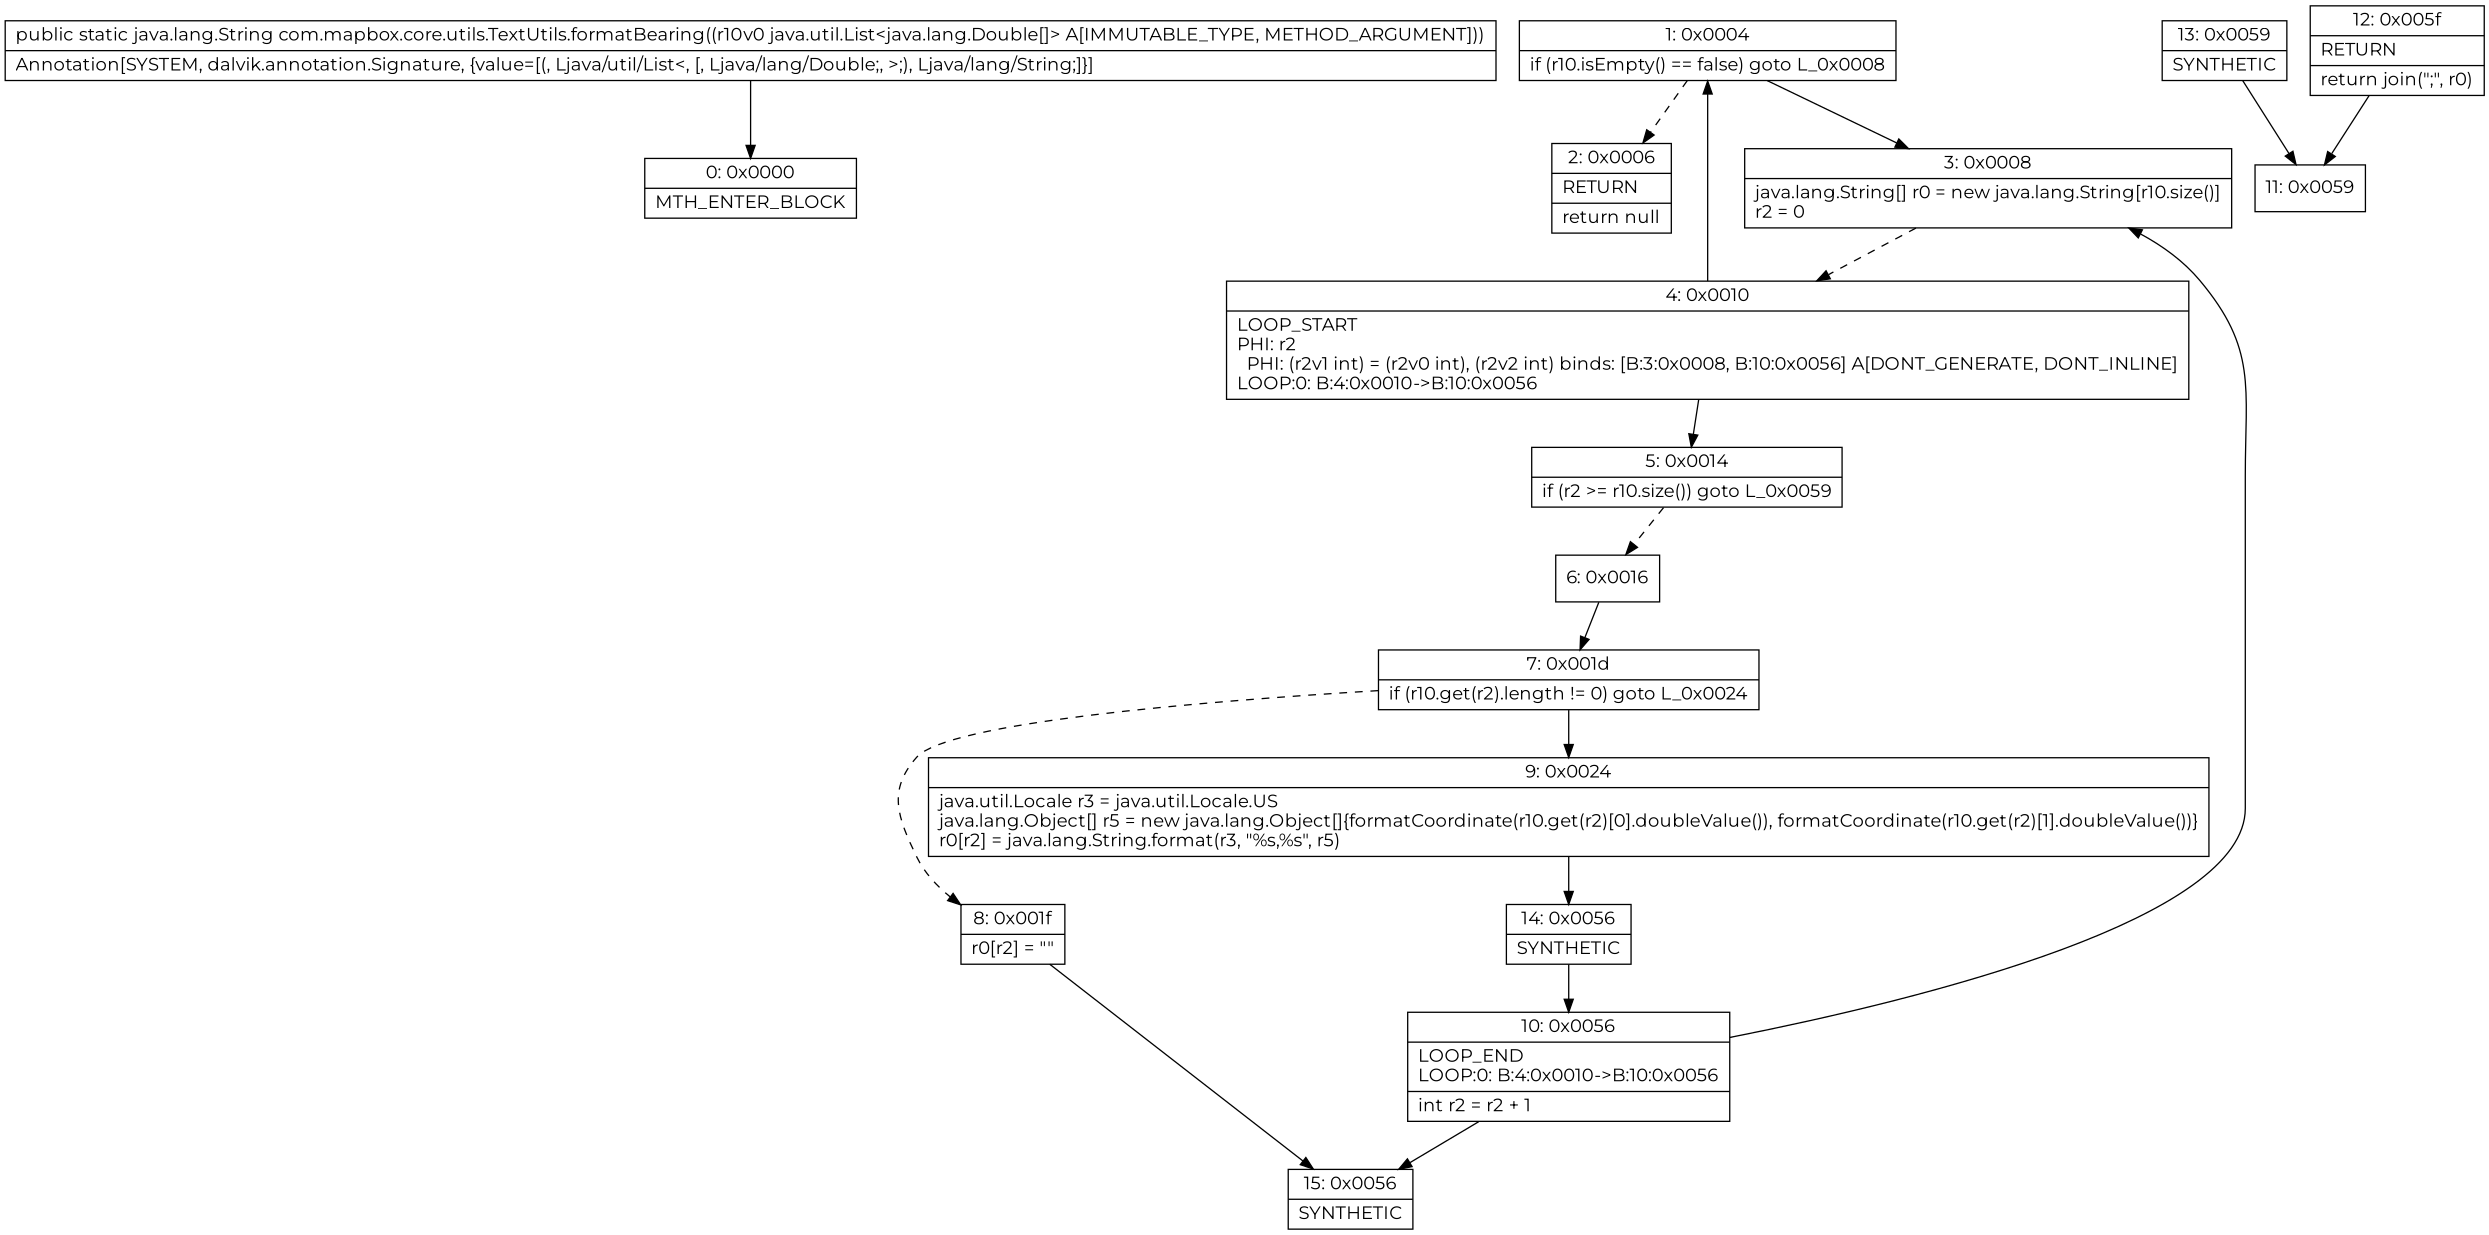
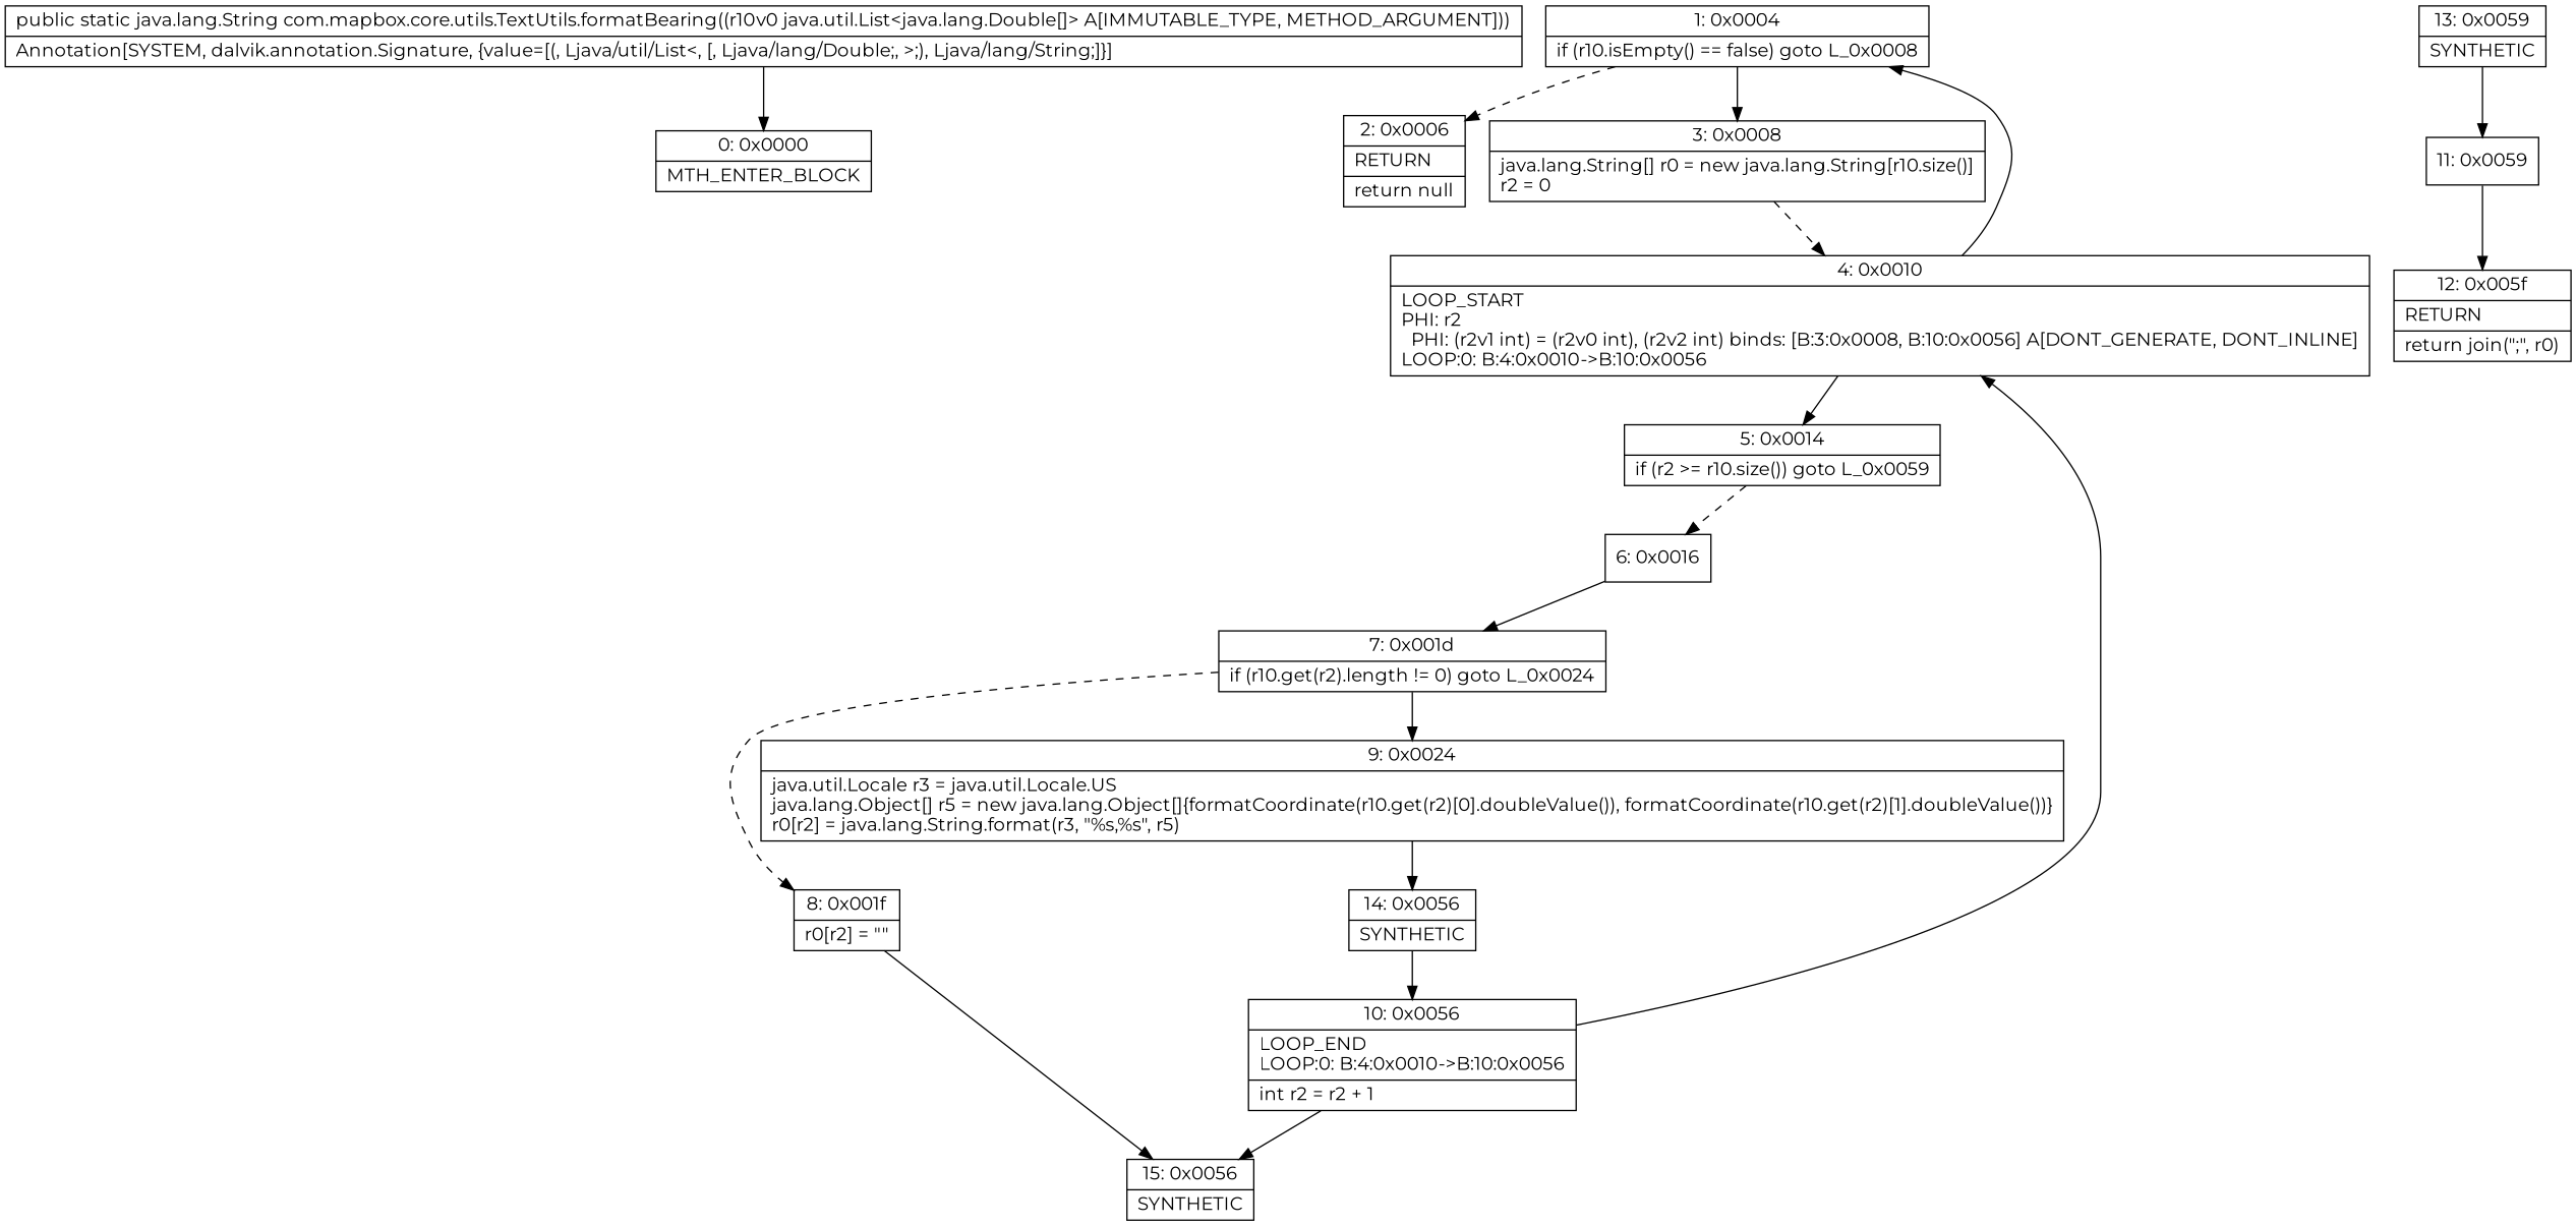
  digraph {
    fontname=Montserrat
    node [fontname=Montserrat shape=record]
    edge [fontname=Montserrat]
    n1 [label="{0\:\ 0x0000|MTH_ENTER_BLOCK\l}"]
    n2 [label="{1\:\ 0x0004|if (r10.isEmpty() == false) goto L_0x0008\l}"]
    n3 [label="{2\:\ 0x0006|RETURN\l|return null\l}"]
    n4 [label="{3\:\ 0x0008|java.lang.String[] r0 = new java.lang.String[r10.size()]\lr2 = 0\l}"]
    n5 [label="{4\:\ 0x0010|LOOP_START\lPHI: r2 \l  PHI: (r2v1 int) = (r2v0 int), (r2v2 int) binds: [B:3:0x0008, B:10:0x0056] A[DONT_GENERATE, DONT_INLINE]\lLOOP:0: B:4:0x0010\-\>B:10:0x0056\l}"]
    n6 [label="{5\:\ 0x0014|if (r2 \>= r10.size()) goto L_0x0059\l}"]
    n7 [label="{6\:\ 0x0016}"]
    n8 [label="{7\:\ 0x001d|if (r10.get(r2).length != 0) goto L_0x0024\l}"]
    n9 [label="{13\:\ 0x0059|SYNTHETIC\l}"]
    n10 [label="{11\:\ 0x0059}"]
    n11 [label="{8\:\ 0x001f|r0[r2] = \"\"\l}"]
    n12 [label="{9\:\ 0x0024|java.util.Locale r3 = java.util.Locale.US\ljava.lang.Object[] r5 = new java.lang.Object[]\{formatCoordinate(r10.get(r2)[0].doubleValue()), formatCoordinate(r10.get(r2)[1].doubleValue())\}\lr0[r2] = java.lang.String.format(r3, \"%s,%s\", r5)\l}"]
    n13 [label="{15\:\ 0x0056|SYNTHETIC\l}"]
    n14 [label="{14\:\ 0x0056|SYNTHETIC\l}"]
    n15 [label="{10\:\ 0x0056|LOOP_END\lLOOP:0: B:4:0x0010\-\>B:10:0x0056\l|int r2 = r2 + 1\l}"]
    n16 [label="{12\:\ 0x005f|RETURN\l|return join(\";\", r0)\l}"]
    n17 [label="{public static java.lang.String com.mapbox.core.utils.TextUtils.formatBearing((r10v0 java.util.List\<java.lang.Double[]\> A[IMMUTABLE_TYPE, METHOD_ARGUMENT]))  | Annotation[SYSTEM, dalvik.annotation.Signature, \{value=[(, Ljava\/util\/List\<, [, Ljava\/lang\/Double;, \>;), Ljava\/lang\/String;]\}]\l}"]
    n2 -> n3 [style=dashed]
    n2 -> n4
    n4 -> n5 [style=dashed]
    n5 -> n2
    n5 -> n6
    n6 -> n7 [style=dashed]
    n7 -> n8
    n8 -> n11 [style=dashed]
    n8 -> n12
    n9 -> n10
-   n16 -> n10
+   n10 -> n16
    n11 -> n13
    n12 -> n14
    n14 -> n15
-   n15 -> n4
+   n15 -> n5
    n15 -> n13
    n17 -> n1
  }
